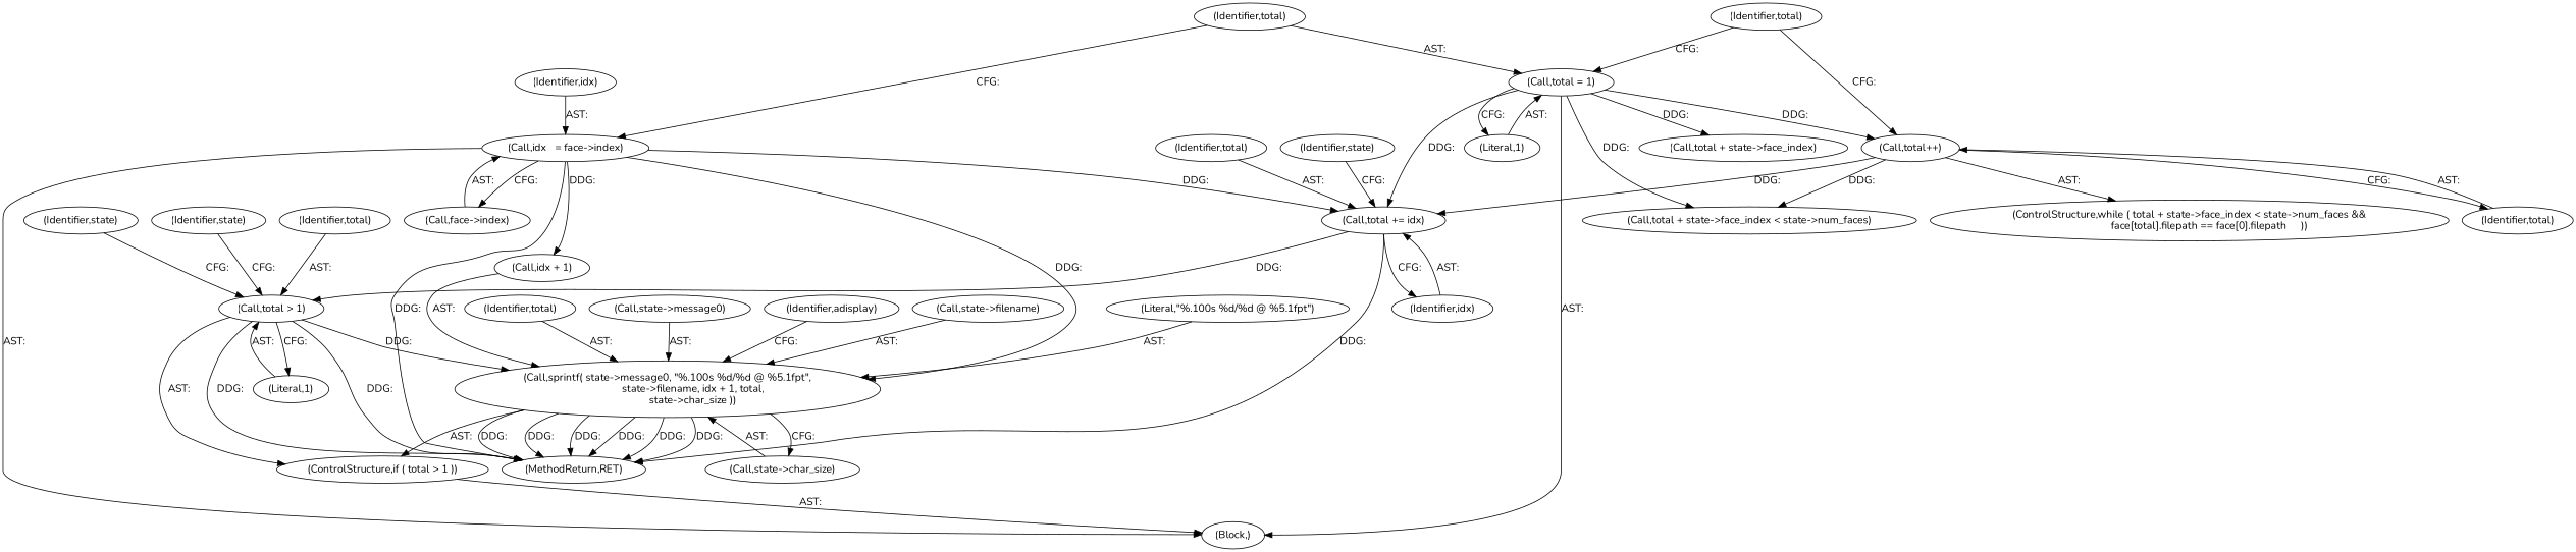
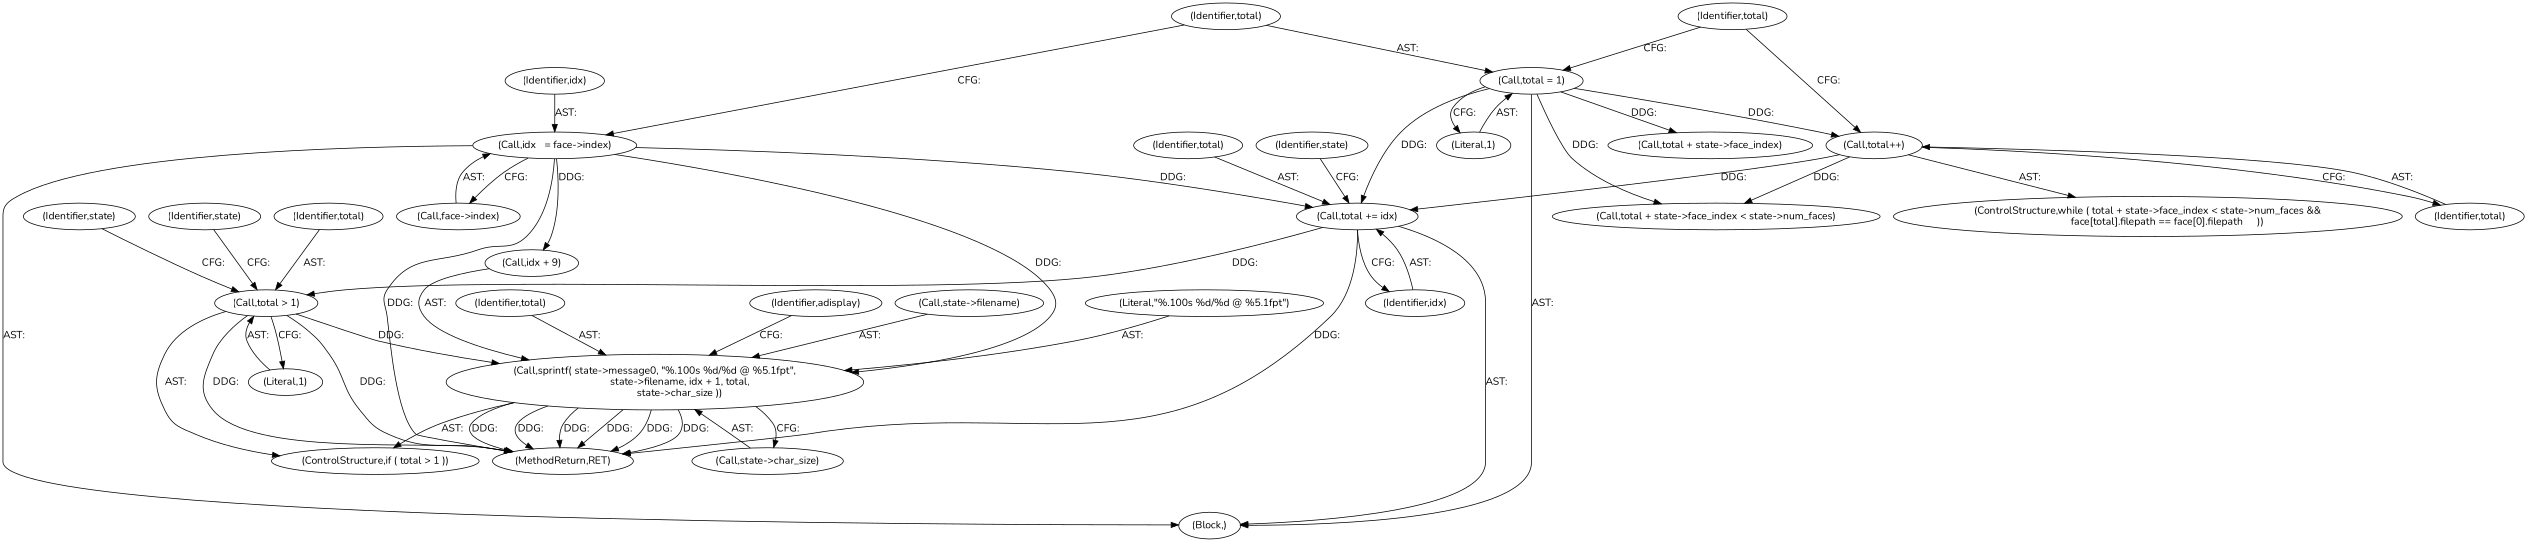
  digraph {
    fontname=Nunito
    node [fontname=Nunito]
    edge [fontname=Nunito]
    n1 [label="(Call,sprintf( state->message0, \"%.100s %d/%d @ %5.1fpt\",\n                  state->filename, idx + 1, total,\n                  state->char_size ))"]
    n2 [label="(ControlStructure,if ( total > 1 ))"]
    n3 [label="(Call,state->char_size)"]
    n4 [label="(MethodReturn,RET)"]
    n5 [label="(Call,idx   = face->index)"]
    n6 [label="(Call,total += idx)"]
-   n7 [label="(Call,idx + 1)"]
+   n7 [label="(Call,idx + 9)"]
    n8 [label="(Call,face->index)"]
    n9 [label="(Block,)"]
    n10 [label="(Call,total > 1)"]
    n11 [label="(Identifier,idx)"]
    n12 [label="(Literal,1)"]
    n13 [label="(Call,total++)"]
    n14 [label="(ControlStructure,while ( total + state->face_index < state->num_faces &&\n              face[total].filepath == face[0].filepath     ))"]
    n15 [label="(Call,total + state->face_index < state->num_faces)"]
    n16 [label="(Identifier,total)"]
    n17 [label="(Call,total + state->face_index)"]
    n18 [label="(Call,total = 1)"]
    n19 [label="(Literal,1)"]
    n20 [label="(Literal,\"%.100s %d/%d @ %5.1fpt\")"]
    n21 [label="(Identifier,total)"]
    n22 [label="(Identifier,total)"]
    n23 [label="(Identifier,state)"]
    n24 [label="(Identifier,total)"]
    n25 [label="(Identifier,idx)"]
    n26 [label="(Identifier,total)"]
    n27 [label="(Identifier,total)"]
    n28 [label="(Identifier,state)"]
-   n29 [label="(Call,state->message0)"]
    n30 [label="(Identifier,adisplay)"]
    n31 [label="(Identifier,state)"]
    n32 [label="(Call,state->filename)"]
    n1 -> n2 [label="AST: "]
    n1 -> n3 [label="CFG: "]
    n1 -> n4 [label="DDG: "]
    n1 -> n4 [label="DDG: "]
    n1 -> n4 [label="DDG: "]
    n1 -> n4 [label="DDG: "]
    n1 -> n4 [label="DDG: "]
    n1 -> n4 [label="DDG: "]
    n3 -> n1 [label="AST: "]
    n5 -> n1 [label="DDG: "]
    n5 -> n4 [label="DDG: "]
    n5 -> n6 [label="DDG: "]
    n5 -> n7 [label="DDG: "]
    n5 -> n8 [label="CFG: "]
    n5 -> n9 [label="AST: "]
    n6 -> n4 [label="DDG: "]
-   n2 -> n9 [label="AST: "]
+   n6 -> n9 [label="AST: "]
    n6 -> n10 [label="DDG: "]
    n6 -> n11 [label="CFG: "]
    n7 -> n1 [label="AST: "]
    n8 -> n5 [label="AST: "]
    n10 -> n1 [label="DDG: "]
    n10 -> n2 [label="AST: "]
    n10 -> n4 [label="DDG: "]
    n10 -> n4 [label="DDG: "]
    n10 -> n12 [label="CFG: "]
    n11 -> n6 [label="AST: "]
    n12 -> n10 [label="AST: "]
    n13 -> n6 [label="DDG: "]
    n13 -> n14 [label="AST: "]
    n13 -> n15 [label="DDG: "]
    n13 -> n16 [label="CFG: "]
    n16 -> n13 [label="AST: "]
    n18 -> n6 [label="DDG: "]
    n18 -> n9 [label="AST: "]
    n18 -> n13 [label="DDG: "]
    n18 -> n15 [label="DDG: "]
    n18 -> n17 [label="DDG: "]
    n18 -> n19 [label="CFG: "]
    n19 -> n18 [label="AST: "]
    n20 -> n1 [label="AST: "]
    n21 -> n13 [label="CFG: "]
    n21 -> n18 [label="CFG: "]
    n22 -> n1 [label="AST: "]
    n23 -> n10 [label="CFG: "]
    n24 -> n6 [label="AST: "]
    n25 -> n5 [label="AST: "]
    n26 -> n10 [label="AST: "]
    n27 -> n5 [label="CFG: "]
    n27 -> n18 [label="AST: "]
    n28 -> n6 [label="CFG: "]
-   n29 -> n1 [label="AST: "]
    n30 -> n1 [label="CFG: "]
    n31 -> n10 [label="CFG: "]
    n32 -> n1 [label="AST: "]
  }
